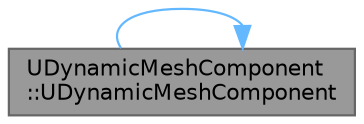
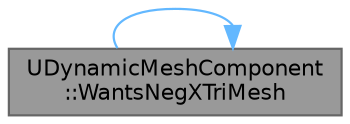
  digraph {
    rankdir=LR
-   n1 [color=gray40 fillcolor=grey60 fontcolor=black fontname=Helvetica fontsize=10 height=0.2 label="UDynamicMeshComponent\l::UDynamicMeshComponent" shape=box style=filled width=0.4]
+   n1 [color=gray40 fillcolor=grey60 fontcolor=black fontname=Helvetica fontsize=10 height=0.2 label="UDynamicMeshComponent\l::WantsNegXTriMesh" shape=box style=filled width=0.4]
    n1 -> n1 [color=steelblue1 fontname=Helvetica fontsize=10 labelfontname=Helvetica labelfontsize=10 style=solid]
  }
